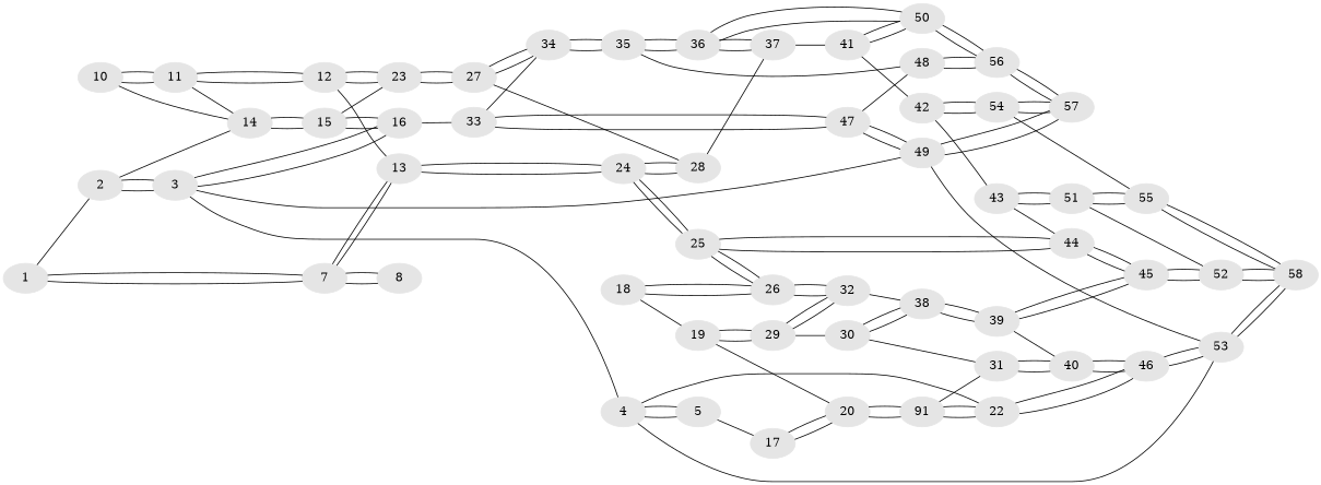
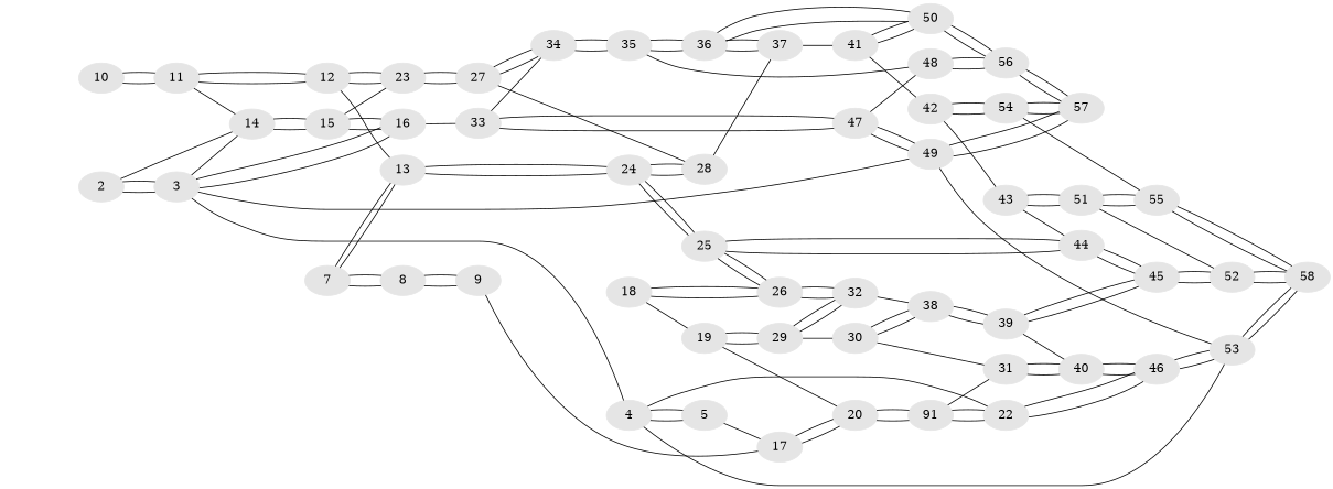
  graph {
    rankdir=LR
    node [color=gray90 style=filled]
-   1
    2
    7
    3
    14
    8
    13
    4
    16
    49
    10
    11
    5
    22
    53
    33
    57
    17
    46
    58
    20
+   9
    24
    18
    19
    26
    12
    15
    23
    27
    25
    28
    34
    47
    n35 [label=91]
    29
    32
    30
    31
    40
    44
    37
    45
    38
    35
    41
    39
    48
    36
    50
    56
    42
    52
    43
    54
    51
    55
-   1 -- 2
-   1 -- 7
-   1 -- 7
    2 -- 3
    2 -- 3
    2 -- 14
    7 -- 8
    7 -- 8
    7 -- 13
    7 -- 13
    3 -- 4
    3 -- 16
    3 -- 16
    3 -- 49
    14 -- 15
    14 -- 15
+   8 -- 9
+   8 -- 9
    13 -- 24
    13 -- 24
    4 -- 5
    4 -- 5
    4 -- 22
    4 -- 53
    16 -- 33
    49 -- 53
    49 -- 57
    49 -- 57
-   10 -- 14
+   3 -- 14
    10 -- 11
    10 -- 11
    11 -- 14
    11 -- 12
    11 -- 12
    5 -- 17
    22 -- 46
    22 -- 46
    53 -- 58
    53 -- 58
    33 -- 34
    33 -- 47
    33 -- 47
    17 -- 20
    17 -- 20
    46 -- 53
    46 -- 53
    20 -- n35
    20 -- n35
+   9 -- 17
    24 -- 25
    24 -- 25
    24 -- 28
    24 -- 28
    18 -- 19
    18 -- 26
    18 -- 26
    19 -- 20
    19 -- 29
    19 -- 29
    26 -- 32
    26 -- 32
    12 -- 13
    12 -- 23
    12 -- 23
    15 -- 16
    15 -- 16
    15 -- 23
    23 -- 27
    23 -- 27
    27 -- 28
    27 -- 34
    27 -- 34
    25 -- 26
    25 -- 26
    25 -- 44
    25 -- 44
    28 -- 37
    34 -- 35
    34 -- 35
    47 -- 49
    47 -- 49
    47 -- 48
    n35 -- 22
    n35 -- 22
    n35 -- 31
    29 -- 32
    29 -- 32
    29 -- 30
    32 -- 38
    30 -- 31
    30 -- 38
    30 -- 38
    31 -- 40
    31 -- 40
    40 -- 46
    40 -- 46
    44 -- 45
    44 -- 45
    37 -- 41
    45 -- 52
    45 -- 52
    38 -- 39
    38 -- 39
    35 -- 48
    35 -- 36
    35 -- 36
    41 -- 50
    41 -- 50
    41 -- 42
    39 -- 40
    39 -- 45
    39 -- 45
    48 -- 56
    48 -- 56
    36 -- 37
    36 -- 37
    36 -- 50
    36 -- 50
    50 -- 56
    50 -- 56
    56 -- 57
    56 -- 57
    42 -- 43
    42 -- 54
    42 -- 54
    52 -- 58
    52 -- 58
    43 -- 44
    43 -- 51
    43 -- 51
    54 -- 57
    54 -- 57
    54 -- 55
    51 -- 52
    51 -- 55
    51 -- 55
    55 -- 58
    55 -- 58
  }
